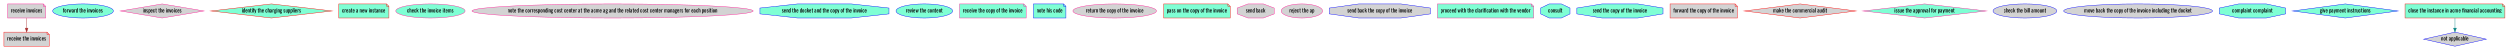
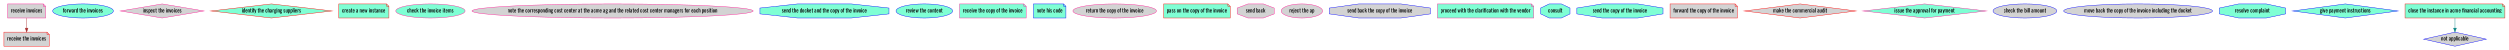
  strict digraph {
    fontname=Oswald
    node [color=blue fillcolor=aquamarine fontname=Oswald shape=note style=filled]
    edge [fontname=Oswald]
    "receive invoices" [attrs="{'type': 'Activity', 'label': 'receive invoices'}" color=deeppink fillcolor=lightgrey]
    "receive the invoices" [attrs="{'type': 'Activity', 'label': 'receive the invoices'}" color=red fillcolor=lightgrey]
    "forward the invoices" [attrs="{'type': 'Activity', 'label': 'forward the invoices'}" shape=ellipse]
    "inspect the invoices" [attrs="{'type': 'Activity', 'label': 'inspect the invoices'}" color=deeppink fillcolor=lightgrey shape=diamond]
    "identify the charging suppliers" [attrs="{'type': 'Activity', 'label': 'identify the charging suppliers'}" color=red shape=diamond]
    "create a new instance" [attrs="{'type': 'Activity', 'label': 'create a new instance'}" color=red]
    "check the invoice items" [attrs="{'type': 'Activity', 'label': 'check the invoice items'}" color=deeppink shape=ellipse]
    "note the corresponding cost center at the acme ag and the related cost center managers for each position" [attrs="{'type': 'Activity', 'label': 'note the corresponding cost center at the acme ag and the related cost center managers for each position'}" color=deeppink fillcolor=lightgrey shape=ellipse]
    "send the docket and the copy of the invoice" [attrs="{'type': 'Activity', 'label': 'send the docket and the copy of the invoice'}" shape=octagon]
    "review the content" [attrs="{'type': 'Activity', 'label': 'review the content'}" shape=ellipse]
    "receive the copy of the invoice" [attrs="{'type': 'Activity', 'label': 'receive the copy of the invoice'}" color=deeppink]
    "note his code" [attrs="{'type': 'Activity', 'label': 'note his code'}"]
    "return the copy of the invoice" [attrs="{'type': 'Activity', 'label': 'return the copy of the invoice'}" color=deeppink fillcolor=lightgrey shape=ellipse]
    "pass on the copy of the invoice" [attrs="{'type': 'Activity', 'label': 'pass on the copy of the invoice'}" color=red]
    "send back" [attrs="{'type': 'Activity', 'label': 'send back'}" color=deeppink fillcolor=lightgrey shape=octagon]
    "reject the ap" [attrs="{'type': 'Activity', 'label': 'reject the ap'}" color=deeppink fillcolor=lightgrey shape=ellipse]
    "send back the copy of the invoice" [attrs="{'type': 'Activity', 'label': 'send back the copy of the invoice'}" fillcolor=lightgrey shape=octagon]
    "proceed with the clarification with the vendor" [attrs="{'type': 'Activity', 'label': 'proceed with the clarification with the vendor'}" color=deeppink]
    consult [attrs="{'type': 'Activity', 'label': 'consult'}" shape=octagon]
    "send the copy of the invoice" [attrs="{'type': 'Activity', 'label': 'send the copy of the invoice'}" shape=octagon]
    "forward the copy of the invoice" [attrs="{'type': 'Activity', 'label': 'forward the copy of the invoice'}" color=red fillcolor=lightgrey]
    "make the commercial audit" [attrs="{'type': 'Activity', 'label': 'make the commercial audit'}" color=red fillcolor=lightgrey shape=diamond]
    "issue the approval for payment" [attrs="{'type': 'Activity', 'label': 'issue the approval for payment'}" color=deeppink shape=diamond]
    "check the bill amount" [attrs="{'type': 'Activity', 'label': 'check the bill amount'}" fillcolor=lightgrey shape=ellipse]
    "move back the copy of the invoice including the docket" [attrs="{'type': 'Activity', 'label': 'move back the copy of the invoice including the docket'}" fillcolor=lightgrey shape=ellipse]
-   "resolve complaint" [attrs="{'type': 'Activity', 'label': 'resolve complaint'}" shape=octagon label="complaint complaint"]
+   "resolve complaint" [attrs="{'type': 'Activity', 'label': 'resolve complaint'}" shape=octagon]
    "give payment instructions" [attrs="{'type': 'Activity', 'label': 'give payment instructions'}" shape=diamond]
    "close the instance in acme financial accounting" [attrs="{'type': 'Activity', 'label': 'close the instance in acme financial accounting'}" color=red]
    "not applicable" [attrs="{'type': 'Actor', 'label': 'not applicable'}" fillcolor=lightgrey shape=diamond]
    "receive invoices" -> "receive the invoices" [attrs="{'type': 'flow', 'label': 'flow'}" color=brown]
    "close the instance in acme financial accounting" -> "not applicable" [attrs="{'type': 'actor performer', 'label': 'actor performer'}" color=teal]
  }
